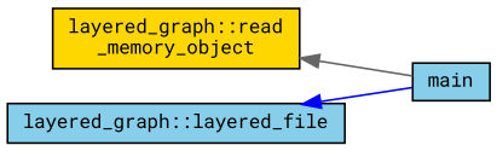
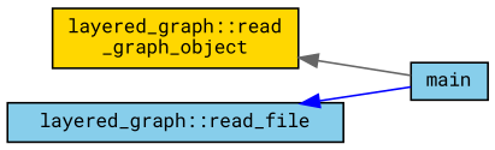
  digraph {
    fontname="Roboto Mono"
    rankdir=LR
    node [color=black fillcolor=skyblue fontname="Roboto Mono" fontsize=10 shape=record style=filled]
    edge [dir=back fontname="Roboto Mono" fontsize=10 labelfontname=Helvetica labelfontsize=10 style=solid]
-   n1 [fillcolor=gold fontcolor=black height=0.2 label="layered_graph::read\l_memory_object" width=0.4]
+   n1 [fillcolor=gold fontcolor=black height=0.2 label="layered_graph::read\l_graph_object" width=0.4]
    n2 [height=0.2 label=main width=0.4]
-   n3 [height=0.2 label="layered_graph::layered_file" width=0.4]
+   n3 [height=0.2 label="layered_graph::read_file" width=0.4]
    n1 -> n2 [color=gray40]
    n3 -> n2 [color=blue]
  }
